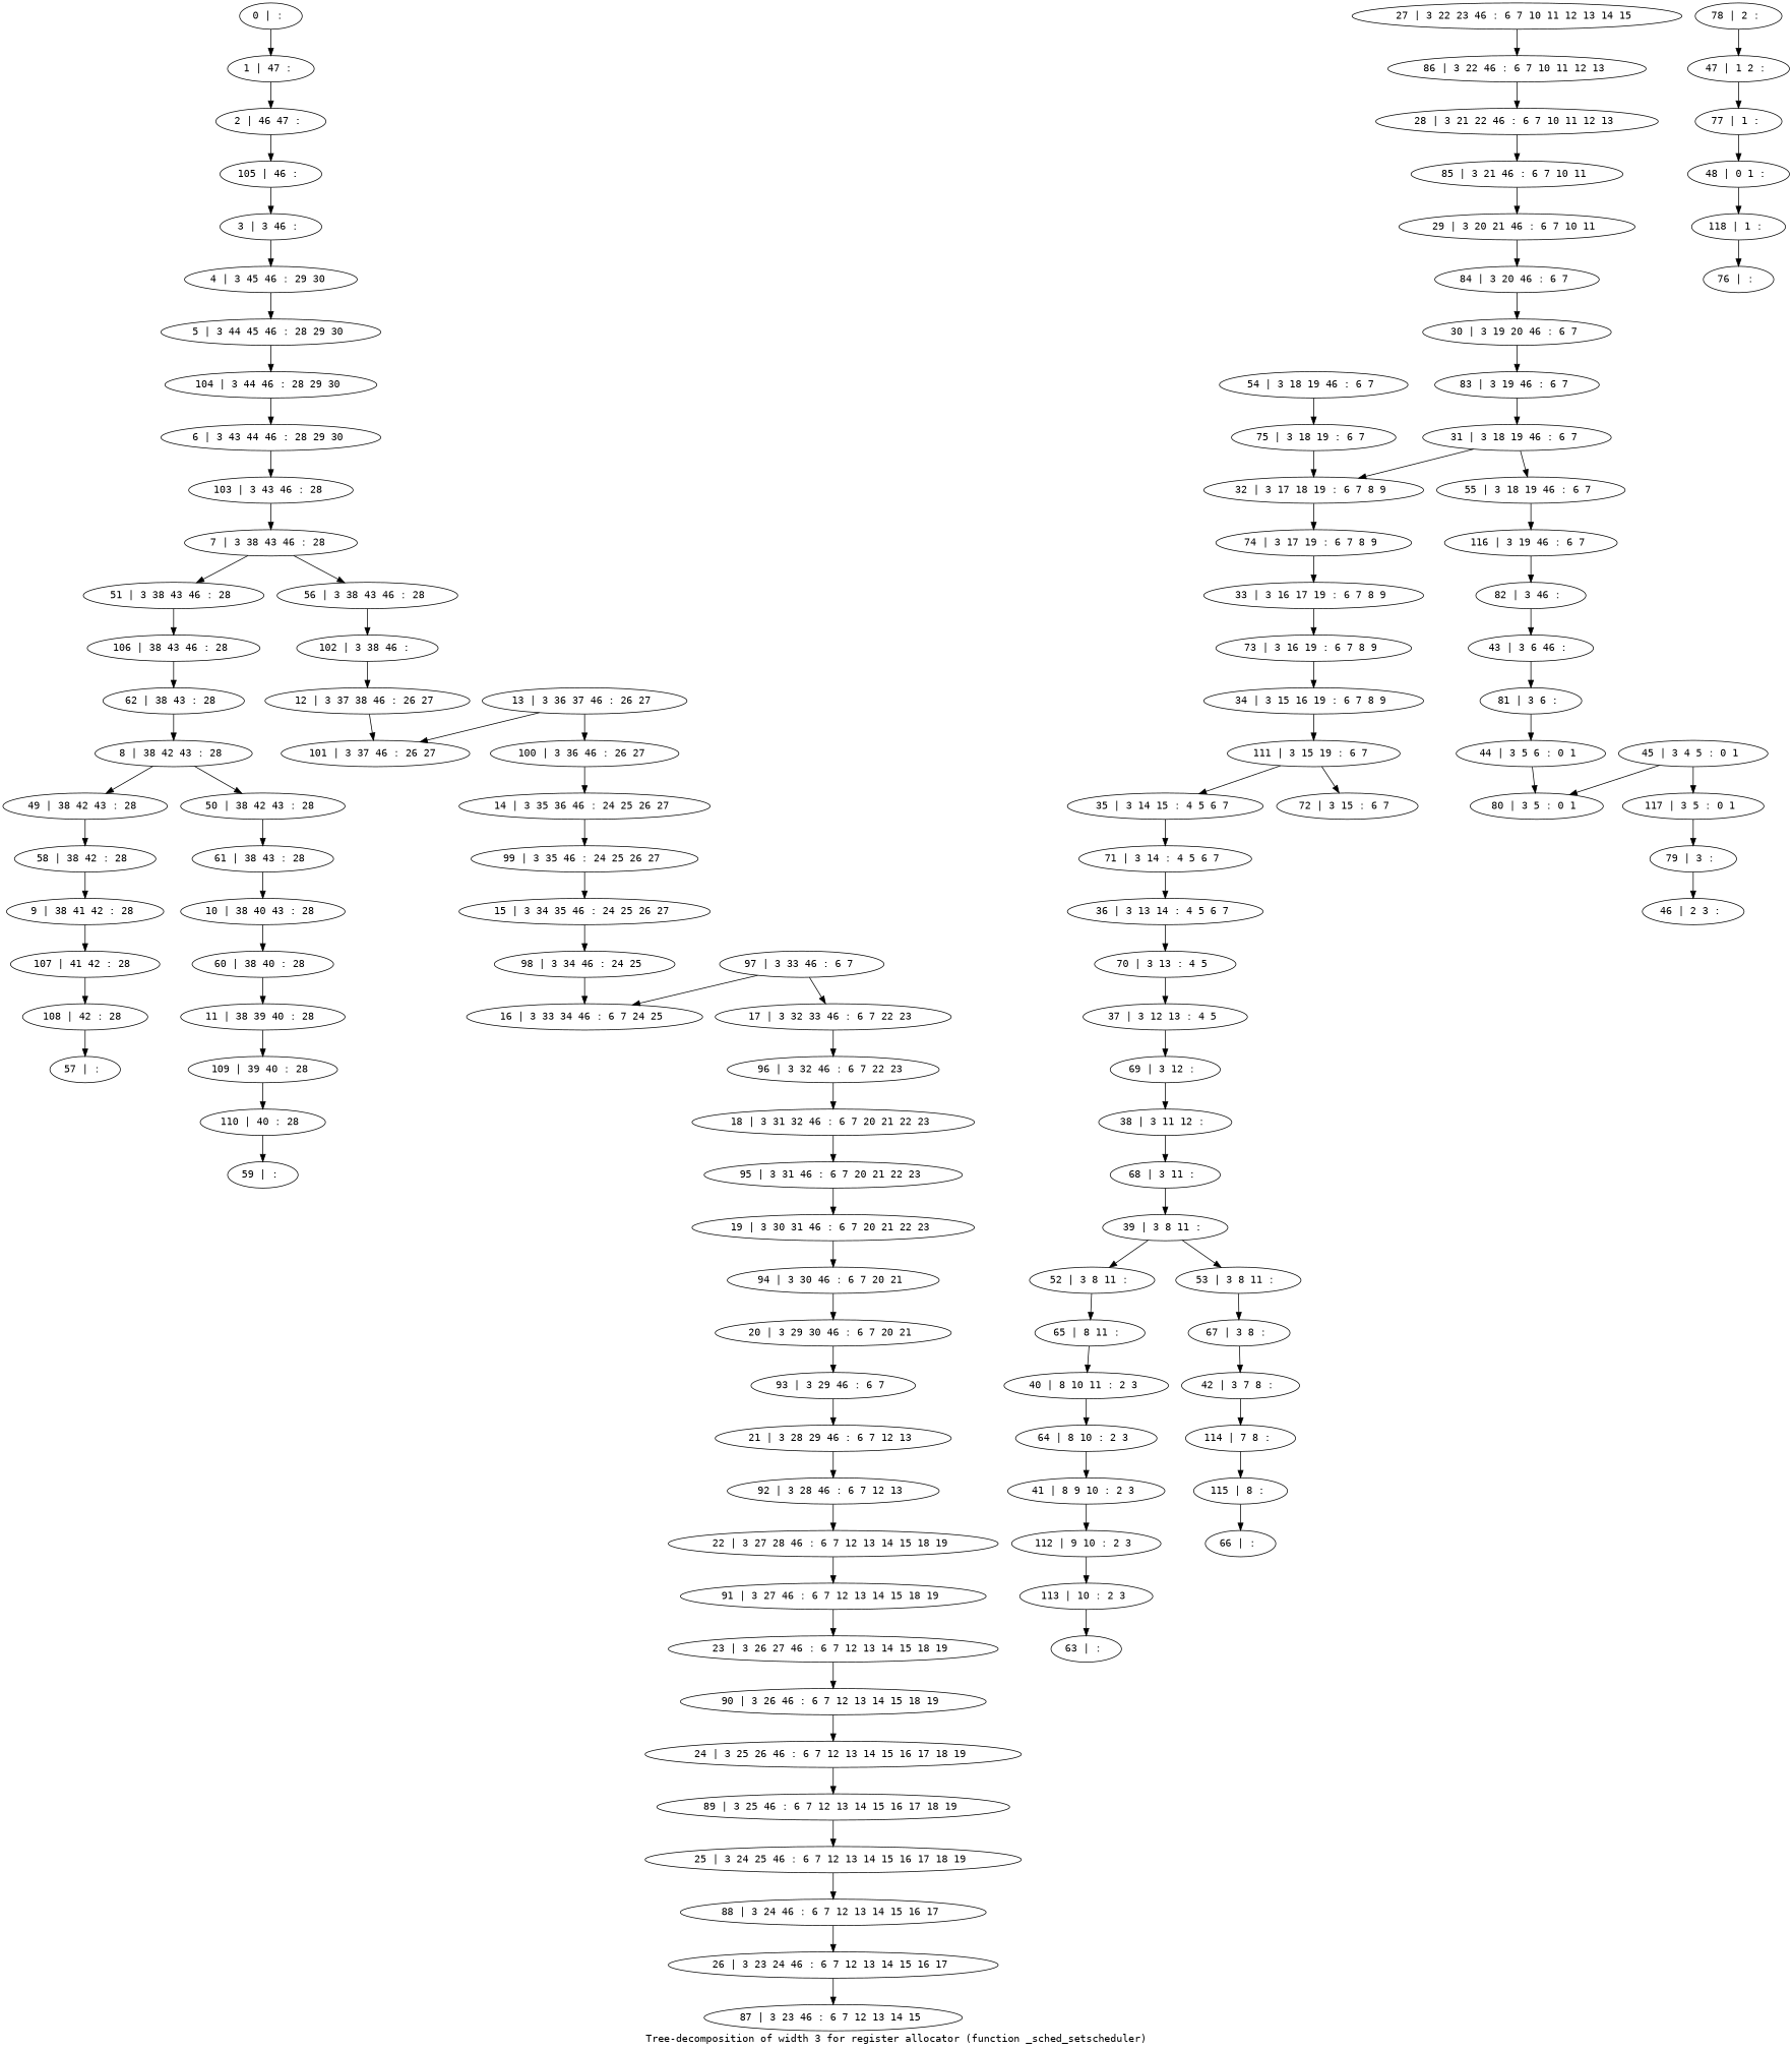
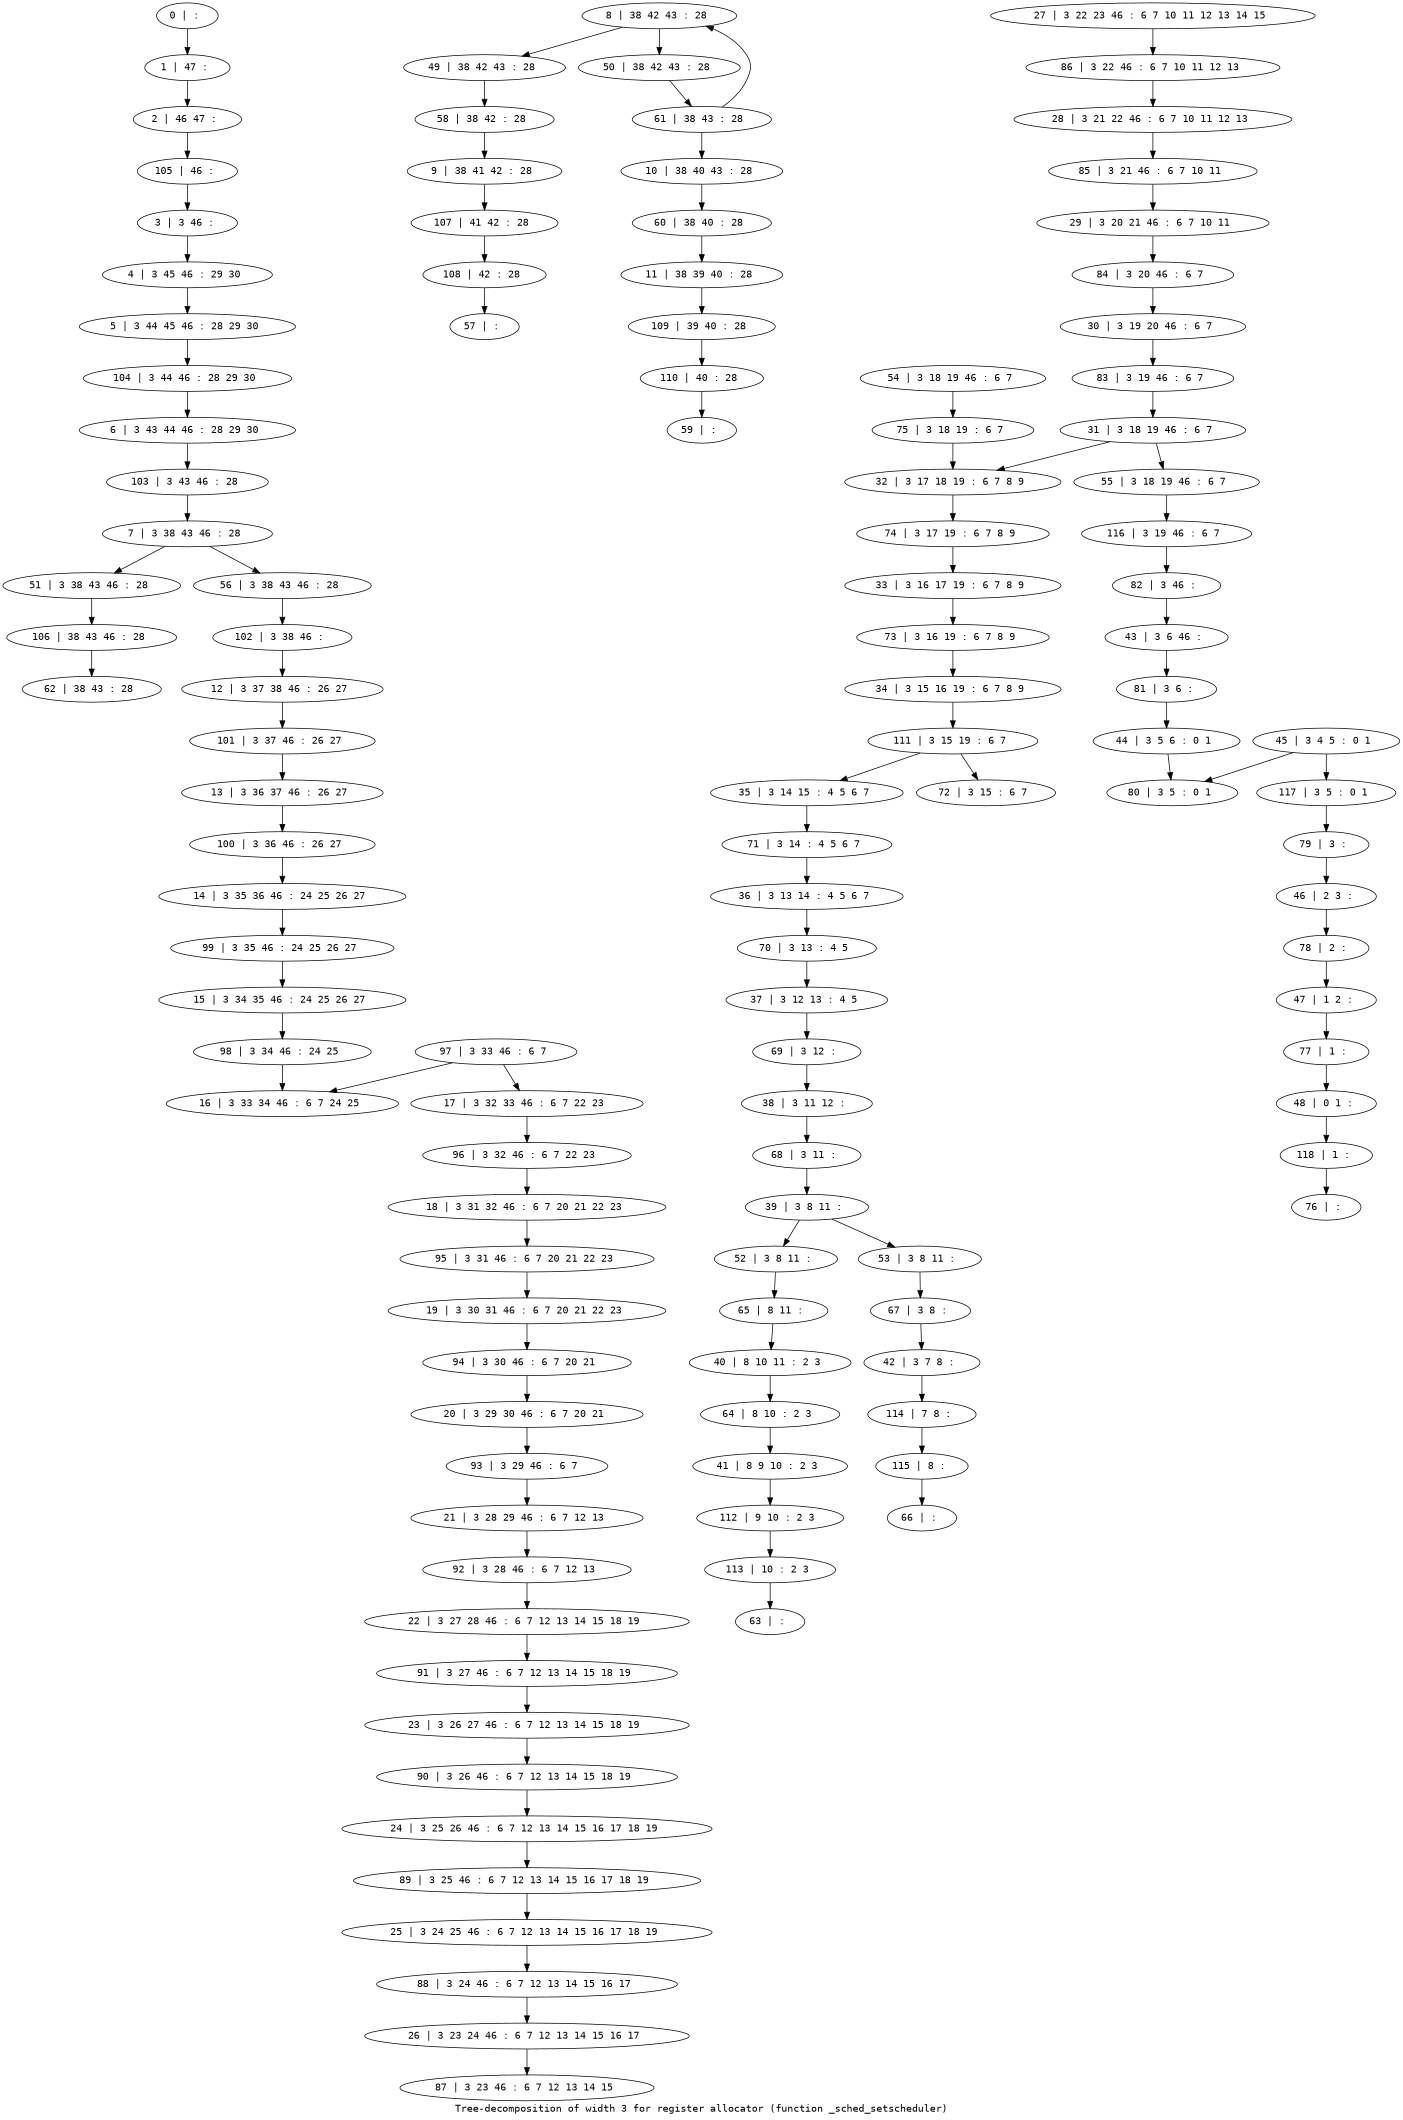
  digraph {
    fontname="DejaVu Sans Mono"
    label="Tree-decomposition of width 3 for register allocator (function _sched_setscheduler)"
    node [fontname="DejaVu Sans Mono"]
    edge [fontname="DejaVu Sans Mono"]
    n1 [label="0 | : "]
    n2 [label="1 | 47 : "]
    n3 [label="2 | 46 47 : "]
    n4 [label="105 | 46 : "]
    n5 [label="3 | 3 46 : "]
    n6 [label="4 | 3 45 46 : 29 30 "]
    n7 [label="5 | 3 44 45 46 : 28 29 30 "]
    n8 [label="104 | 3 44 46 : 28 29 30 "]
    n9 [label="6 | 3 43 44 46 : 28 29 30 "]
    n10 [label="103 | 3 43 46 : 28 "]
    n11 [label="7 | 3 38 43 46 : 28 "]
    n12 [label="51 | 3 38 43 46 : 28 "]
    n13 [label="56 | 3 38 43 46 : 28 "]
    n14 [label="106 | 38 43 46 : 28 "]
    n15 [label="102 | 3 38 46 : "]
    n16 [label="8 | 38 42 43 : 28 "]
    n17 [label="49 | 38 42 43 : 28 "]
    n18 [label="50 | 38 42 43 : 28 "]
    n19 [label="58 | 38 42 : 28 "]
    n20 [label="61 | 38 43 : 28 "]
    n21 [label="9 | 38 41 42 : 28 "]
    n22 [label="107 | 41 42 : 28 "]
    n23 [label="108 | 42 : 28 "]
    n24 [label="10 | 38 40 43 : 28 "]
    n25 [label="60 | 38 40 : 28 "]
    n26 [label="11 | 38 39 40 : 28 "]
    n27 [label="109 | 39 40 : 28 "]
    n28 [label="110 | 40 : 28 "]
    n29 [label="12 | 3 37 38 46 : 26 27 "]
    n30 [label="101 | 3 37 46 : 26 27 "]
    n31 [label="13 | 3 36 37 46 : 26 27 "]
    n32 [label="100 | 3 36 46 : 26 27 "]
    n33 [label="14 | 3 35 36 46 : 24 25 26 27 "]
    n34 [label="99 | 3 35 46 : 24 25 26 27 "]
    n35 [label="15 | 3 34 35 46 : 24 25 26 27 "]
    n36 [label="98 | 3 34 46 : 24 25 "]
    n37 [label="16 | 3 33 34 46 : 6 7 24 25 "]
    n38 [label="97 | 3 33 46 : 6 7 "]
    n39 [label="17 | 3 32 33 46 : 6 7 22 23 "]
    n40 [label="96 | 3 32 46 : 6 7 22 23 "]
    n41 [label="18 | 3 31 32 46 : 6 7 20 21 22 23 "]
    n42 [label="95 | 3 31 46 : 6 7 20 21 22 23 "]
    n43 [label="19 | 3 30 31 46 : 6 7 20 21 22 23 "]
    n44 [label="94 | 3 30 46 : 6 7 20 21 "]
    n45 [label="20 | 3 29 30 46 : 6 7 20 21 "]
    n46 [label="93 | 3 29 46 : 6 7 "]
    n47 [label="21 | 3 28 29 46 : 6 7 12 13 "]
    n48 [label="92 | 3 28 46 : 6 7 12 13 "]
    n49 [label="22 | 3 27 28 46 : 6 7 12 13 14 15 18 19 "]
    n50 [label="91 | 3 27 46 : 6 7 12 13 14 15 18 19 "]
    n51 [label="23 | 3 26 27 46 : 6 7 12 13 14 15 18 19 "]
    n52 [label="90 | 3 26 46 : 6 7 12 13 14 15 18 19 "]
    n53 [label="24 | 3 25 26 46 : 6 7 12 13 14 15 16 17 18 19 "]
    n54 [label="89 | 3 25 46 : 6 7 12 13 14 15 16 17 18 19 "]
    n55 [label="25 | 3 24 25 46 : 6 7 12 13 14 15 16 17 18 19 "]
    n56 [label="88 | 3 24 46 : 6 7 12 13 14 15 16 17 "]
    n57 [label="26 | 3 23 24 46 : 6 7 12 13 14 15 16 17 "]
    n58 [label="87 | 3 23 46 : 6 7 12 13 14 15 "]
    n59 [label="27 | 3 22 23 46 : 6 7 10 11 12 13 14 15 "]
    n60 [label="86 | 3 22 46 : 6 7 10 11 12 13 "]
    n61 [label="28 | 3 21 22 46 : 6 7 10 11 12 13 "]
    n62 [label="85 | 3 21 46 : 6 7 10 11 "]
    n63 [label="29 | 3 20 21 46 : 6 7 10 11 "]
    n64 [label="84 | 3 20 46 : 6 7 "]
    n65 [label="30 | 3 19 20 46 : 6 7 "]
    n66 [label="83 | 3 19 46 : 6 7 "]
    n67 [label="31 | 3 18 19 46 : 6 7 "]
    n68 [label="55 | 3 18 19 46 : 6 7 "]
    n69 [label="32 | 3 17 18 19 : 6 7 8 9 "]
    n70 [label="54 | 3 18 19 46 : 6 7 "]
    n71 [label="75 | 3 18 19 : 6 7 "]
    n72 [label="116 | 3 19 46 : 6 7 "]
    n73 [label="74 | 3 17 19 : 6 7 8 9 "]
    n74 [label="33 | 3 16 17 19 : 6 7 8 9 "]
    n75 [label="73 | 3 16 19 : 6 7 8 9 "]
    n76 [label="34 | 3 15 16 19 : 6 7 8 9 "]
    n77 [label="111 | 3 15 19 : 6 7 "]
    n78 [label="35 | 3 14 15 : 4 5 6 7 "]
    n79 [label="72 | 3 15 : 6 7 "]
    n80 [label="71 | 3 14 : 4 5 6 7 "]
    n81 [label="36 | 3 13 14 : 4 5 6 7 "]
    n82 [label="70 | 3 13 : 4 5 "]
    n83 [label="37 | 3 12 13 : 4 5 "]
    n84 [label="69 | 3 12 : "]
    n85 [label="38 | 3 11 12 : "]
    n86 [label="68 | 3 11 : "]
    n87 [label="39 | 3 8 11 : "]
    n88 [label="52 | 3 8 11 : "]
    n89 [label="53 | 3 8 11 : "]
    n90 [label="65 | 8 11 : "]
    n91 [label="67 | 3 8 : "]
    n92 [label="40 | 8 10 11 : 2 3 "]
    n93 [label="64 | 8 10 : 2 3 "]
    n94 [label="41 | 8 9 10 : 2 3 "]
    n95 [label="112 | 9 10 : 2 3 "]
    n96 [label="113 | 10 : 2 3 "]
    n97 [label="42 | 3 7 8 : "]
    n98 [label="114 | 7 8 : "]
    n99 [label="115 | 8 : "]
    n100 [label="43 | 3 6 46 : "]
    n101 [label="81 | 3 6 : "]
    n102 [label="44 | 3 5 6 : 0 1 "]
    n103 [label="80 | 3 5 : 0 1 "]
    n104 [label="45 | 3 4 5 : 0 1 "]
    n105 [label="117 | 3 5 : 0 1 "]
    n106 [label="79 | 3 : "]
    n107 [label="46 | 2 3 : "]
    n108 [label="78 | 2 : "]
    n109 [label="47 | 1 2 : "]
    n110 [label="77 | 1 : "]
    n111 [label="48 | 0 1 : "]
    n112 [label="118 | 1 : "]
    n113 [label="76 | : "]
    n114 [label="62 | 38 43 : 28 "]
    n115 [label="82 | 3 46 : "]
    n116 [label="57 | : "]
    n117 [label="59 | : "]
    n118 [label="63 | : "]
    n119 [label="66 | : "]
    n1 -> n2
    n2 -> n3
    n3 -> n4
    n4 -> n5
    n5 -> n6
    n6 -> n7
    n7 -> n8
    n8 -> n9
    n9 -> n10
    n10 -> n11
    n11 -> n12
    n11 -> n13
    n12 -> n14
    n13 -> n15
    n14 -> n114
    n15 -> n29
    n16 -> n17
    n16 -> n18
    n17 -> n19
    n18 -> n20
    n19 -> n21
    n20 -> n24
    n21 -> n22
    n22 -> n23
    n23 -> n116
    n24 -> n25
    n25 -> n26
    n26 -> n27
    n27 -> n28
    n28 -> n117
    n29 -> n30
-   n31 -> n30
+   n30 -> n31
    n31 -> n32
    n32 -> n33
    n33 -> n34
    n34 -> n35
    n35 -> n36
    n36 -> n37
    n38 -> n37
    n38 -> n39
    n39 -> n40
    n40 -> n41
    n41 -> n42
    n42 -> n43
    n43 -> n44
    n44 -> n45
    n45 -> n46
    n46 -> n47
    n47 -> n48
    n48 -> n49
    n49 -> n50
    n50 -> n51
    n51 -> n52
    n52 -> n53
    n53 -> n54
    n54 -> n55
    n55 -> n56
    n56 -> n57
    n57 -> n58
    n59 -> n60
    n60 -> n61
    n61 -> n62
    n62 -> n63
    n63 -> n64
    n64 -> n65
    n65 -> n66
    n66 -> n67
    n67 -> n68
    n67 -> n69
    n68 -> n72
    n69 -> n73
    n70 -> n71
    n71 -> n69
    n72 -> n115
    n73 -> n74
    n74 -> n75
    n75 -> n76
    n76 -> n77
    n77 -> n78
    n77 -> n79
    n78 -> n80
    n80 -> n81
    n81 -> n82
    n82 -> n83
    n83 -> n84
    n84 -> n85
    n85 -> n86
    n86 -> n87
    n87 -> n88
    n87 -> n89
    n88 -> n90
    n89 -> n91
    n90 -> n92
    n91 -> n97
    n92 -> n93
    n93 -> n94
    n94 -> n95
    n95 -> n96
    n96 -> n118
    n97 -> n98
    n98 -> n99
    n99 -> n119
    n100 -> n101
    n101 -> n102
    n102 -> n103
    n104 -> n103
    n104 -> n105
    n105 -> n106
    n106 -> n107
+   n107 -> n108
    n108 -> n109
    n109 -> n110
    n110 -> n111
    n111 -> n112
    n112 -> n113
-   n114 -> n16
+   n20 -> n16
    n115 -> n100
  }
